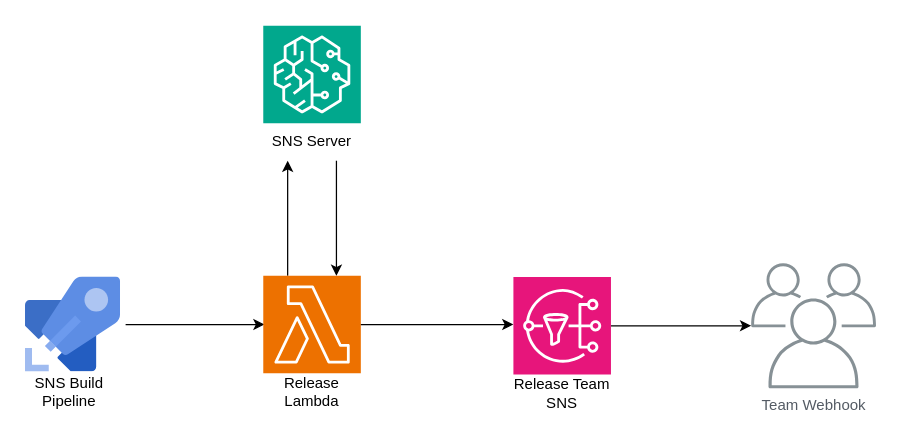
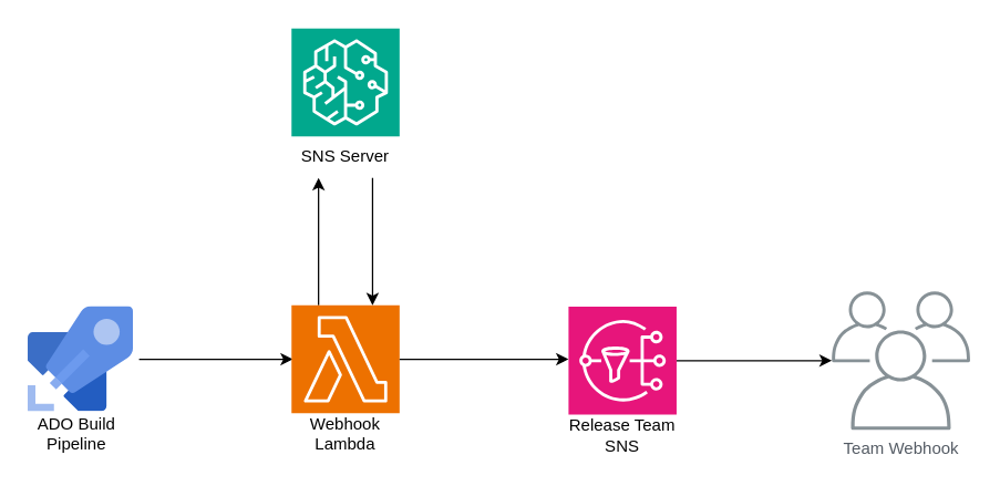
  <mxCell id="0" />
  <mxCell id="1" parent="0" />
  <mxCell id="2" style="edgeStyle=orthogonalEdgeStyle;rounded=0;orthogonalLoop=1;jettySize=auto;html=1;" parent="1" edge="1"><mxGeometry relative="1" as="geometry"><mxPoint x="99.933" y="259" as="sourcePoint" /><mxPoint x="211" y="259" as="targetPoint" /></mxGeometry></mxCell>
  <mxCell id="3" style="edgeStyle=orthogonalEdgeStyle;rounded=0;orthogonalLoop=1;jettySize=auto;html=1;exitX=0.25;exitY=0;exitDx=0;exitDy=0;exitPerimeter=0;entryX=0.25;entryY=1;entryDx=0;entryDy=0;" parent="1" source="4" target="7" edge="1"><mxGeometry relative="1" as="geometry" /></mxCell>
  <mxCell id="4" value="" style="sketch=0;points=[[0,0,0],[0.25,0,0],[0.5,0,0],[0.75,0,0],[1,0,0],[0,1,0],[0.25,1,0],[0.5,1,0],[0.75,1,0],[1,1,0],[0,0.25,0],[0,0.5,0],[0,0.75,0],[1,0.25,0],[1,0.5,0],[1,0.75,0]];outlineConnect=0;fontColor=#232F3E;fillColor=#ED7100;strokeColor=#ffffff;dashed=0;verticalLabelPosition=bottom;verticalAlign=top;align=center;html=1;fontSize=12;fontStyle=0;aspect=fixed;shape=mxgraph.aws4.resourceIcon;resIcon=mxgraph.aws4.lambda;" parent="1" vertex="1"><mxGeometry x="210" y="220" width="78" height="78" as="geometry" /></mxCell>
- <mxCell id="5" value="Release Lambda" style="text;html=1;align=center;verticalAlign=middle;whiteSpace=wrap;rounded=0;" parent="1" vertex="1"><mxGeometry x="219" y="298" width="60" height="30" as="geometry" /></mxCell>
+ <mxCell id="5" value="Webhook Lambda" style="text;html=1;align=center;verticalAlign=middle;whiteSpace=wrap;rounded=0;" parent="1" vertex="1"><mxGeometry x="219" y="298" width="60" height="30" as="geometry" /></mxCell>
  <mxCell id="6" value="" style="sketch=0;points=[[0,0,0],[0.25,0,0],[0.5,0,0],[0.75,0,0],[1,0,0],[0,1,0],[0.25,1,0],[0.5,1,0],[0.75,1,0],[1,1,0],[0,0.25,0],[0,0.5,0],[0,0.75,0],[1,0.25,0],[1,0.5,0],[1,0.75,0]];outlineConnect=0;fontColor=#232F3E;fillColor=#01A88D;strokeColor=#ffffff;dashed=0;verticalLabelPosition=bottom;verticalAlign=top;align=center;html=1;fontSize=12;fontStyle=0;aspect=fixed;shape=mxgraph.aws4.resourceIcon;resIcon=mxgraph.aws4.sagemaker;" parent="1" vertex="1"><mxGeometry x="210" y="20" width="78" height="78" as="geometry" /></mxCell>
  <mxCell id="7" value="SNS Server" style="text;html=1;align=center;verticalAlign=middle;whiteSpace=wrap;rounded=0;" parent="1" vertex="1"><mxGeometry x="210" y="98" width="78" height="30" as="geometry" /></mxCell>
  <mxCell id="8" style="edgeStyle=orthogonalEdgeStyle;rounded=0;orthogonalLoop=1;jettySize=auto;html=1;exitX=0.75;exitY=1;exitDx=0;exitDy=0;entryX=0.75;entryY=0;entryDx=0;entryDy=0;entryPerimeter=0;" parent="1" source="7" target="4" edge="1"><mxGeometry relative="1" as="geometry" /></mxCell>
  <mxCell id="9" style="edgeStyle=orthogonalEdgeStyle;rounded=0;orthogonalLoop=1;jettySize=auto;html=1;exitX=1;exitY=0.5;exitDx=0;exitDy=0;exitPerimeter=0;" parent="1" source="4" edge="1"><mxGeometry relative="1" as="geometry"><mxPoint x="410" y="259" as="targetPoint" /></mxGeometry></mxCell>
  <mxCell id="10" value="Release Team SNS" style="text;html=1;align=center;verticalAlign=middle;whiteSpace=wrap;rounded=0;" parent="1" vertex="1"><mxGeometry x="404" y="299" width="90" height="30" as="geometry" /></mxCell>
  <mxCell id="11" value="" style="image;sketch=0;aspect=fixed;html=1;points=[];align=center;fontSize=12;image=img/lib/mscae/Azure_Pipelines.svg;" parent="1" vertex="1"><mxGeometry x="20" y="221" width="76" height="76" as="geometry" /></mxCell>
- <mxCell id="12" value="SNS Build Pipeline" style="text;html=1;align=center;verticalAlign=middle;whiteSpace=wrap;rounded=0;" parent="1" vertex="1"><mxGeometry x="20" y="298" width="70" height="30" as="geometry" /></mxCell>
+ <mxCell id="12" value="ADO Build Pipeline" style="text;html=1;align=center;verticalAlign=middle;whiteSpace=wrap;rounded=0;" parent="1" vertex="1"><mxGeometry x="20" y="298" width="70" height="30" as="geometry" /></mxCell>
  <mxCell id="13" style="edgeStyle=orthogonalEdgeStyle;rounded=0;orthogonalLoop=1;jettySize=auto;html=1;exitX=1;exitY=0.5;exitDx=0;exitDy=0;exitPerimeter=0;" parent="1" source="14" target="15" edge="1"><mxGeometry relative="1" as="geometry"><mxPoint x="610" y="260" as="targetPoint" /></mxGeometry></mxCell>
  <mxCell id="14" value="" style="sketch=0;points=[[0,0,0],[0.25,0,0],[0.5,0,0],[0.75,0,0],[1,0,0],[0,1,0],[0.25,1,0],[0.5,1,0],[0.75,1,0],[1,1,0],[0,0.25,0],[0,0.5,0],[0,0.75,0],[1,0.25,0],[1,0.5,0],[1,0.75,0]];outlineConnect=0;fontColor=#232F3E;fillColor=#E7157B;strokeColor=#ffffff;dashed=0;verticalLabelPosition=bottom;verticalAlign=top;align=center;html=1;fontSize=12;fontStyle=0;aspect=fixed;shape=mxgraph.aws4.resourceIcon;resIcon=mxgraph.aws4.sns;" parent="1" vertex="1"><mxGeometry x="410" y="221" width="78" height="78" as="geometry" /></mxCell>
  <mxCell id="15" value="Team Webhook" style="sketch=0;outlineConnect=0;gradientColor=none;fontColor=#545B64;strokeColor=none;fillColor=#879196;dashed=0;verticalLabelPosition=bottom;verticalAlign=top;align=center;html=1;fontSize=12;fontStyle=0;aspect=fixed;shape=mxgraph.aws4.illustration_users;pointerEvents=1" parent="1" vertex="1"><mxGeometry x="600" y="210" width="100" height="100" as="geometry" /></mxCell>
